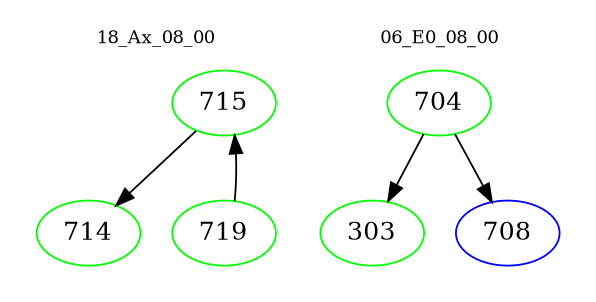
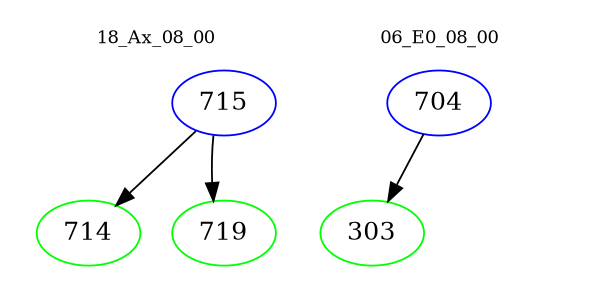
  digraph {
    node [color=blue]
    edge [color=black]
-   n1 [color=green label=715]
+   n1 [label=715]
    n2 [color=green label=714]
    n3 [color=green label=719]
-   n4 [color=green label=704]
+   n4 [label=704]
    n5 [color=green label=303]
-   n6 [label=708]
    subgraph cluster_1 {
      color=white
      fontsize=10
      label="18_Ax_08_00"
      n1
      n2
      n3
    }
    subgraph cluster_2 {
      color=white
      fontsize=10
      label="06_E0_08_00"
      n4
      n5
-     n6
    }
    n1 -> n2
-   n3 -> n1
+   n1 -> n3
    n4 -> n5
-   n4 -> n6
  }
